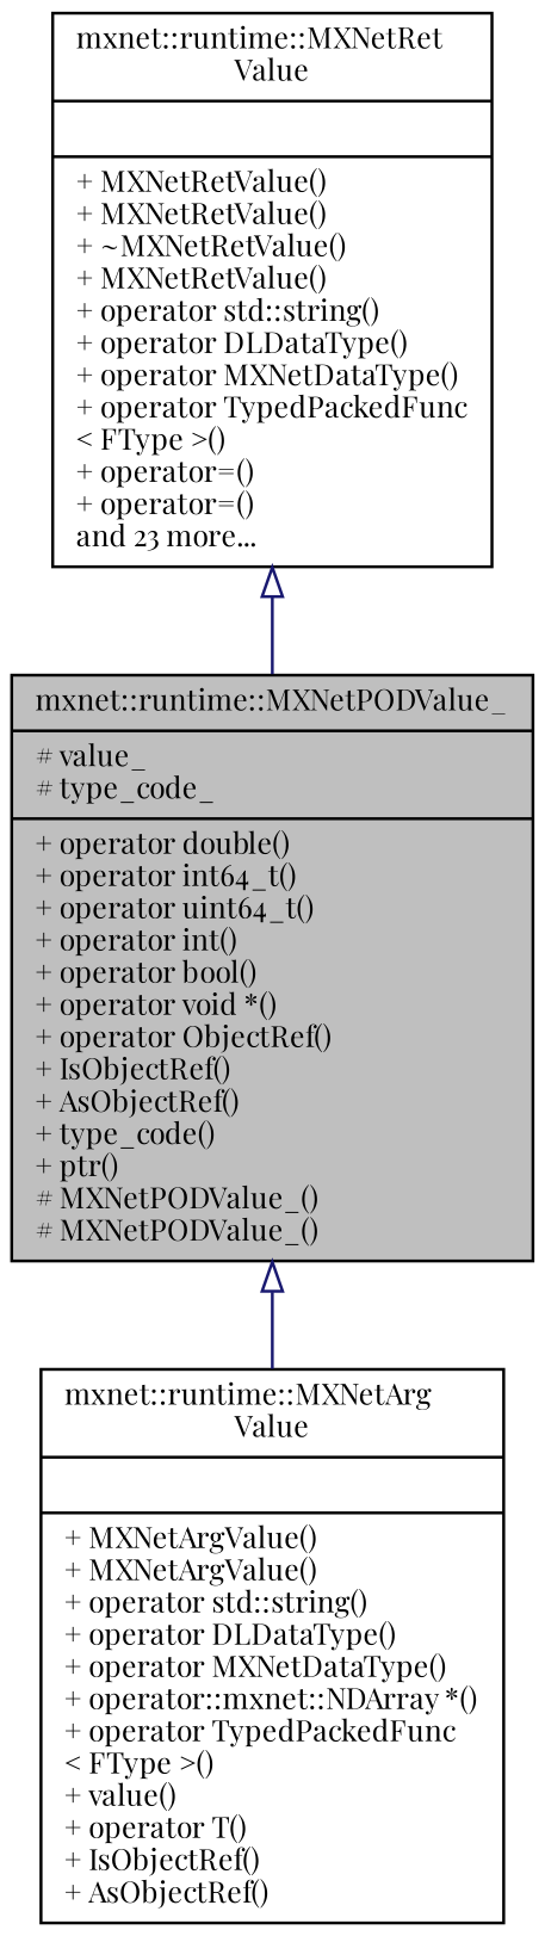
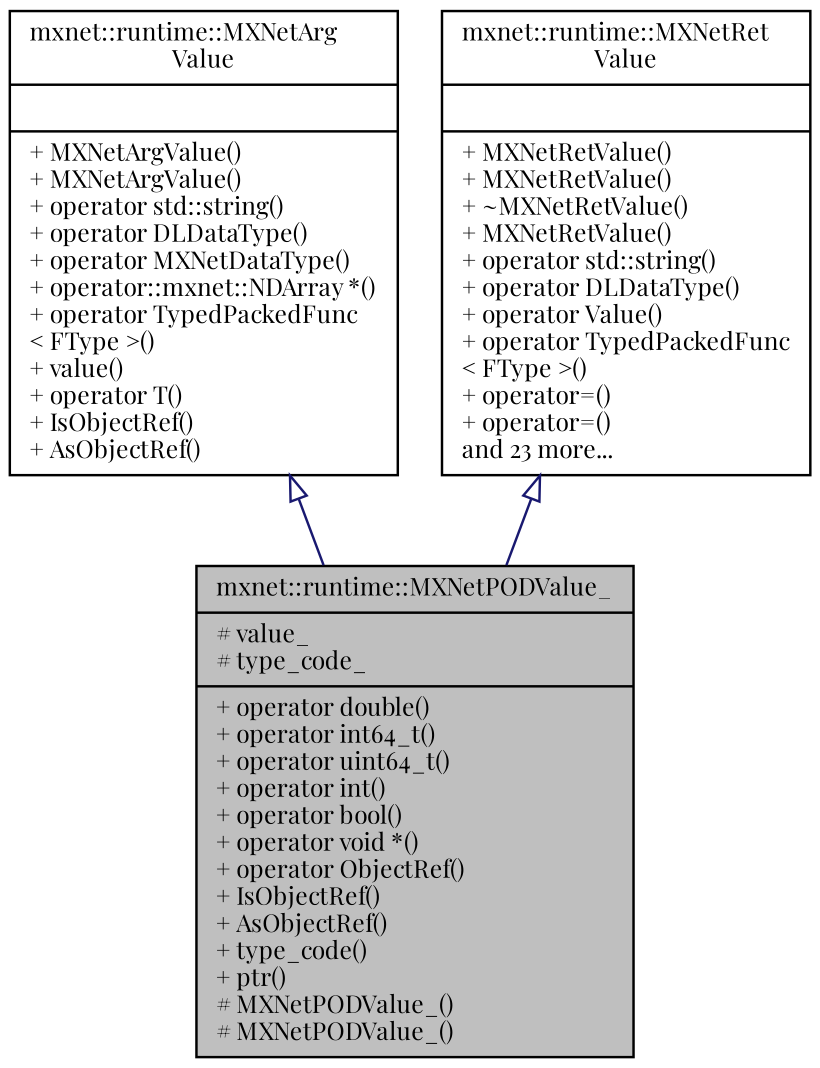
  digraph {
    fontname="Playfair Display"
    node [color=black fillcolor=white fontname="Playfair Display" fontsize=10 shape=record style=filled]
    edge [arrowtail=onormal color=midnightblue dir=back fontname="Playfair Display" fontsize=10 labelfontname=Helvetica labelfontsize=10 style=solid]
    n1 [fillcolor=grey75 fontcolor=black height=0.2 label="{mxnet::runtime::MXNetPODValue_\n|# value_\l# type_code_\l|+ operator double()\l+ operator int64_t()\l+ operator uint64_t()\l+ operator int()\l+ operator bool()\l+ operator void *()\l+ operator ObjectRef()\l+ IsObjectRef()\l+ AsObjectRef()\l+ type_code()\l+ ptr()\l# MXNetPODValue_()\l# MXNetPODValue_()\l}" width=0.4]
    n2 [height=0.2 label="{mxnet::runtime::MXNetArg\lValue\n||+ MXNetArgValue()\l+ MXNetArgValue()\l+ operator std::string()\l+ operator DLDataType()\l+ operator MXNetDataType()\l+ operator::mxnet::NDArray *()\l+ operator TypedPackedFunc\l\< FType \>()\l+ value()\l+ operator T()\l+ IsObjectRef()\l+ AsObjectRef()\l}" width=0.4]
-   n3 [height=0.2 label="{mxnet::runtime::MXNetRet\lValue\n||+ MXNetRetValue()\l+ MXNetRetValue()\l+ ~MXNetRetValue()\l+ MXNetRetValue()\l+ operator std::string()\l+ operator DLDataType()\l+ operator MXNetDataType()\l+ operator TypedPackedFunc\l\< FType \>()\l+ operator=()\l+ operator=()\land 23 more...\l}" width=0.4]
-   n1 -> n2
+   n3 [height=0.2 label="{mxnet::runtime::MXNetRet\lValue\n||+ MXNetRetValue()\l+ MXNetRetValue()\l+ ~MXNetRetValue()\l+ MXNetRetValue()\l+ operator std::string()\l+ operator DLDataType()\l+ operator Value()\l+ operator TypedPackedFunc\l\< FType \>()\l+ operator=()\l+ operator=()\land 23 more...\l}" width=0.4]
+   n2 -> n1
    n3 -> n1
  }
